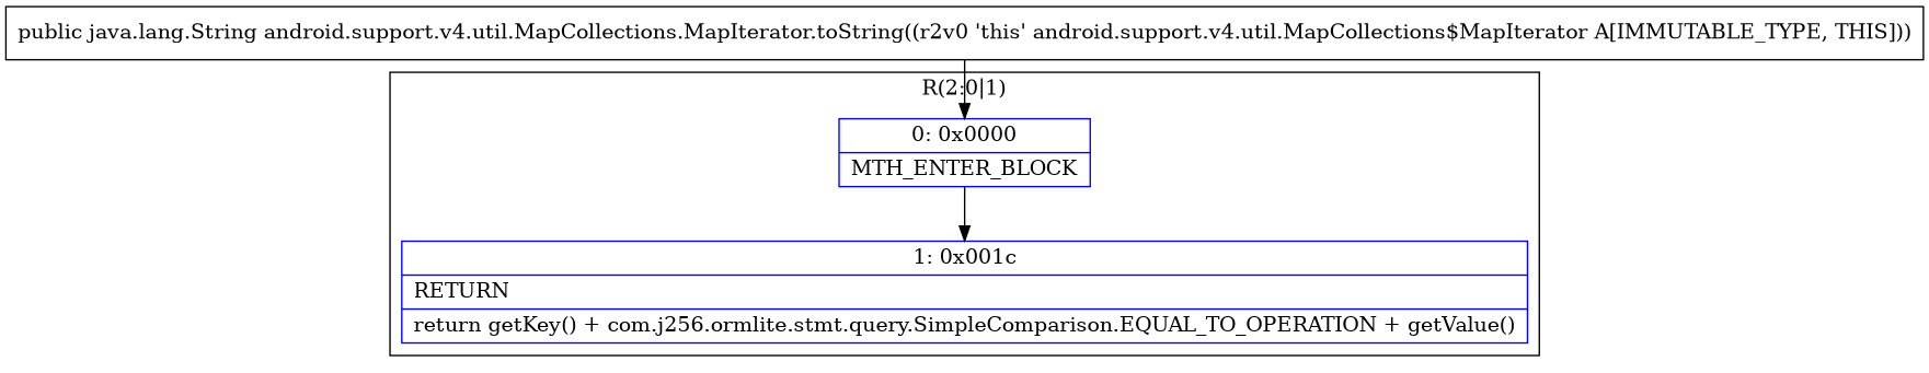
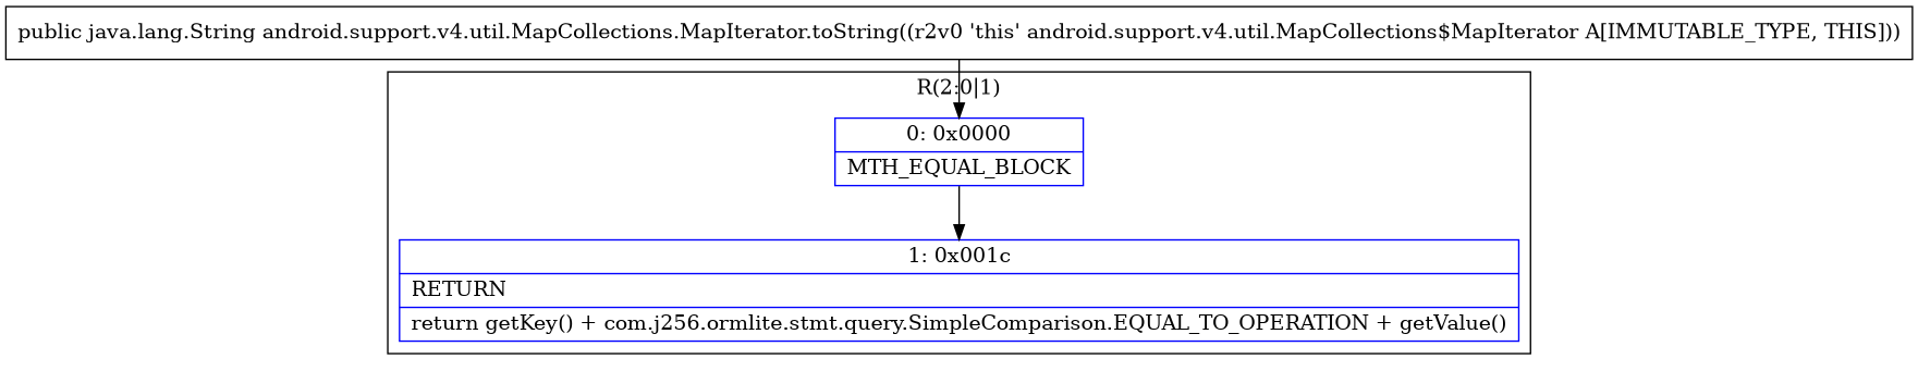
  digraph {
    node [color=blue shape=record]
-   n1 [label="{0\:\ 0x0000|MTH_ENTER_BLOCK\l}"]
+   n1 [label="{0\:\ 0x0000|MTH_EQUAL_BLOCK\l}"]
    n2 [label="{1\:\ 0x001c|RETURN\l|return getKey() + com.j256.ormlite.stmt.query.SimpleComparison.EQUAL_TO_OPERATION + getValue()\l}"]
    n3 [label="{public java.lang.String android.support.v4.util.MapCollections.MapIterator.toString((r2v0 'this' android.support.v4.util.MapCollections$MapIterator A[IMMUTABLE_TYPE, THIS])) }" color=""]
    subgraph cluster_1 {
      label="R(2:0|1)"
      n1
      n2
    }
    n1 -> n2
    n3 -> n1
  }
